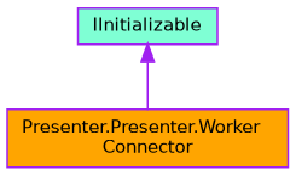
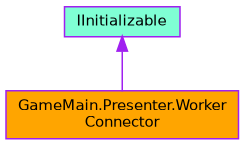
  digraph {
    node [color=purple fontname=Helvetica fontsize=10 shape=record style=filled]
-   n1 [fillcolor=orange fontcolor=black height=0.2 label="Presenter.Presenter.Worker\lConnector" width=0.4]
+   n1 [fillcolor=orange fontcolor=black height=0.2 label="GameMain.Presenter.Worker\lConnector" width=0.4]
    n2 [fillcolor=aquamarine height=0.2 label=IInitializable width=0.4]
    n2 -> n1 [color=purple dir=back fontname=Helvetica fontsize=10 labelfontname=Helvetica labelfontsize=10 style=solid]
  }
